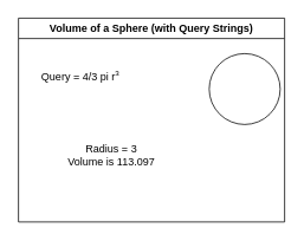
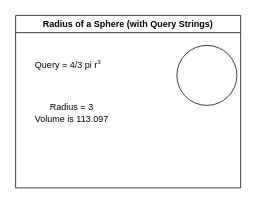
  <mxCell id="0" />
  <mxCell id="1" parent="0" />
- <mxCell id="2" value="Volume of a Sphere (with Query Strings)" style="swimlane;" vertex="1" parent="1"><mxGeometry x="20" y="20" width="300" height="230" as="geometry" /></mxCell>
+ <mxCell id="2" value="Radius of a Sphere (with Query Strings)" style="swimlane;" vertex="1" parent="1"><mxGeometry x="20" y="20" width="300" height="230" as="geometry" /></mxCell>
  <mxCell id="3" value="Query = 4/3 pi r&lt;span style=&quot;font-size: 10px&quot;&gt;&lt;sup&gt;3&lt;/sup&gt;&lt;/span&gt;" style="text;html=1;strokeColor=none;fillColor=none;align=center;verticalAlign=middle;whiteSpace=wrap;rounded=0;" vertex="1" parent="2"><mxGeometry y="50" width="140" height="30" as="geometry" /></mxCell>
  <mxCell id="4" value="" style="ellipse;whiteSpace=wrap;html=1;aspect=fixed;" vertex="1" parent="2"><mxGeometry x="215" y="40" width="80" height="80" as="geometry" /></mxCell>
- <mxCell id="5" value="&lt;font style=&quot;font-size: 12px&quot;&gt;Radius = 3&lt;br&gt;Volume is&amp;nbsp;&lt;span style=&quot;font-family: &amp;#34;arial&amp;#34; , sans-serif&quot;&gt;113.097&lt;/span&gt;&lt;/font&gt;" style="text;html=1;strokeColor=none;fillColor=none;align=center;verticalAlign=middle;whiteSpace=wrap;rounded=0;" vertex="1" parent="2"><mxGeometry x="30" y="105" width="150" height="100" as="geometry" /></mxCell>
+ <mxCell id="5" value="&lt;font style=&quot;font-size: 12px&quot;&gt;Radius = 3&lt;br&gt;Volume is&amp;nbsp;&lt;span style=&quot;font-family: &amp;#34;arial&amp;#34; , sans-serif&quot;&gt;113.097&lt;/span&gt;&lt;/font&gt;" style="text;html=1;strokeColor=none;fillColor=none;align=center;verticalAlign=middle;whiteSpace=wrap;rounded=0;" vertex="1" parent="2"><mxGeometry y="80" width="150" height="100" as="geometry" /></mxCell>
